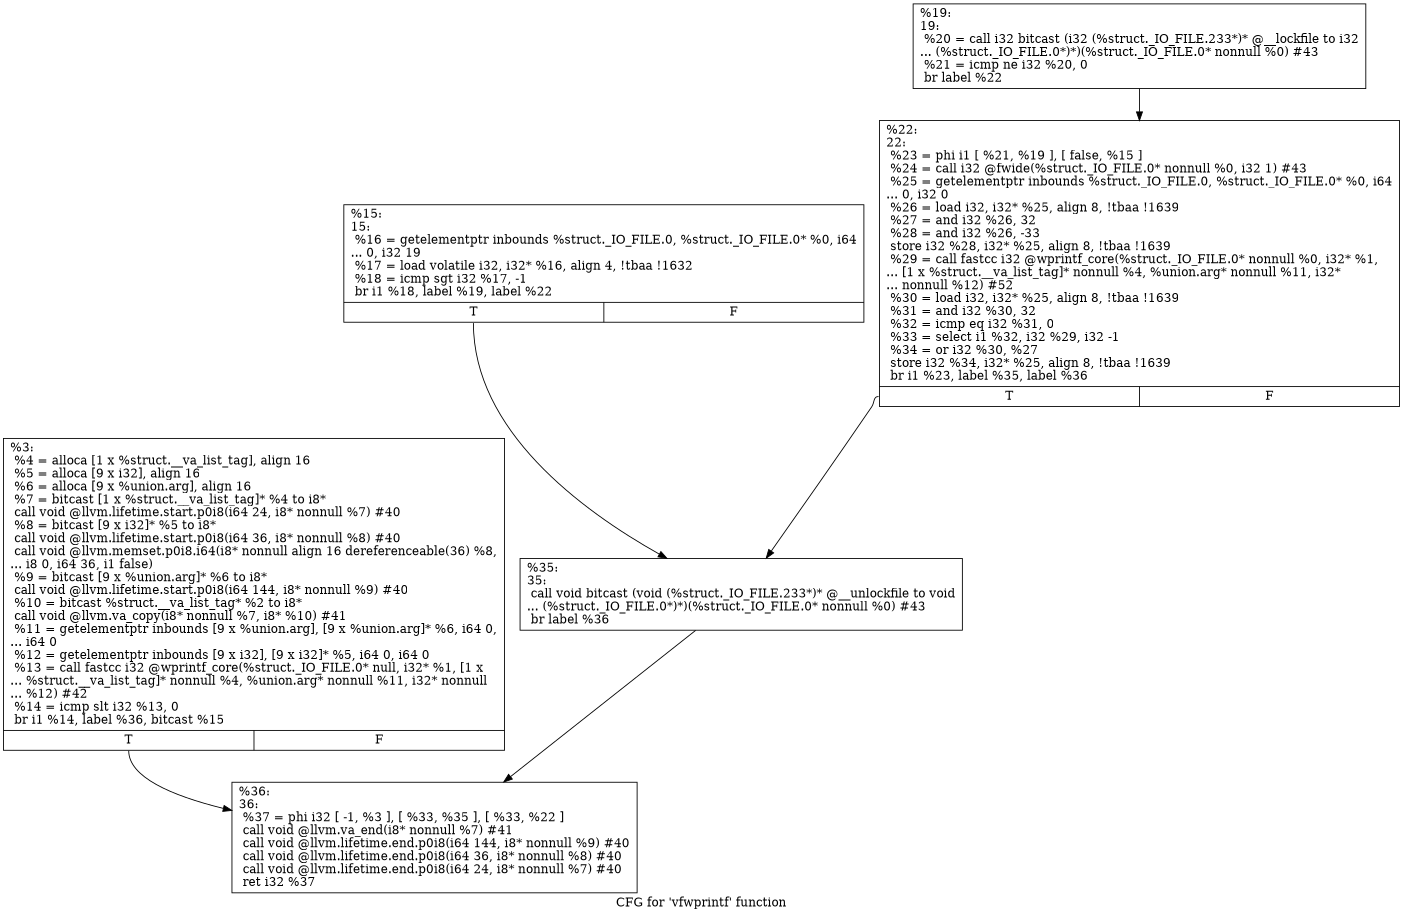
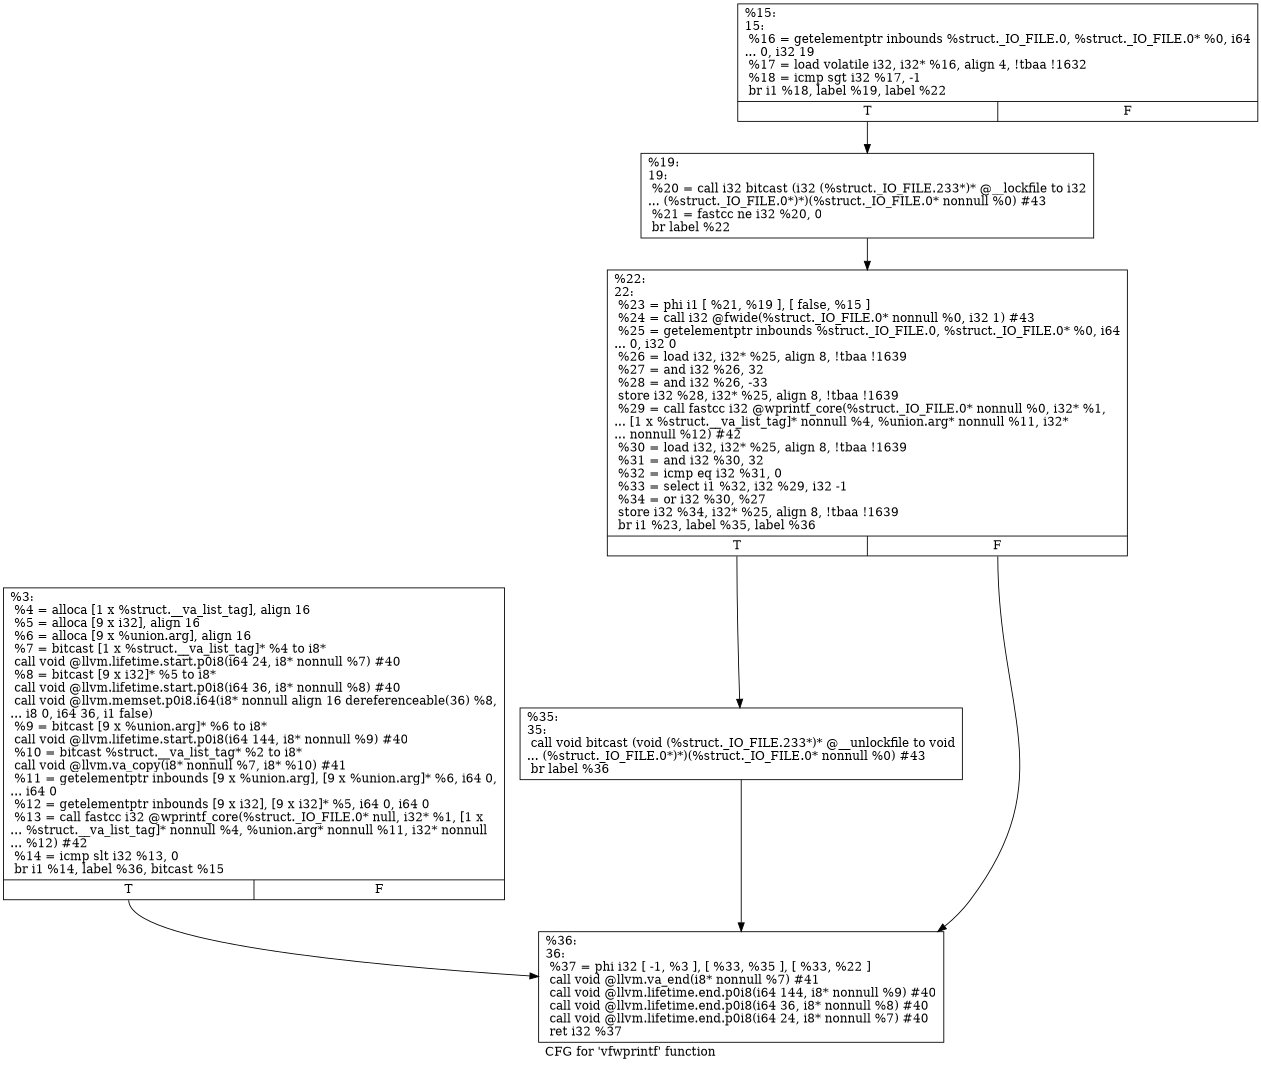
  digraph {
    label="CFG for 'vfwprintf' function"
    node [shape=record]
    edge [tailport=s0]
    n1 [label="{%3:\l  %4 = alloca [1 x %struct.__va_list_tag], align 16\l  %5 = alloca [9 x i32], align 16\l  %6 = alloca [9 x %union.arg], align 16\l  %7 = bitcast [1 x %struct.__va_list_tag]* %4 to i8*\l  call void @llvm.lifetime.start.p0i8(i64 24, i8* nonnull %7) #40\l  %8 = bitcast [9 x i32]* %5 to i8*\l  call void @llvm.lifetime.start.p0i8(i64 36, i8* nonnull %8) #40\l  call void @llvm.memset.p0i8.i64(i8* nonnull align 16 dereferenceable(36) %8,\l... i8 0, i64 36, i1 false)\l  %9 = bitcast [9 x %union.arg]* %6 to i8*\l  call void @llvm.lifetime.start.p0i8(i64 144, i8* nonnull %9) #40\l  %10 = bitcast %struct.__va_list_tag* %2 to i8*\l  call void @llvm.va_copy(i8* nonnull %7, i8* %10) #41\l  %11 = getelementptr inbounds [9 x %union.arg], [9 x %union.arg]* %6, i64 0,\l... i64 0\l  %12 = getelementptr inbounds [9 x i32], [9 x i32]* %5, i64 0, i64 0\l  %13 = call fastcc i32 @wprintf_core(%struct._IO_FILE.0* null, i32* %1, [1 x\l... %struct.__va_list_tag]* nonnull %4, %union.arg* nonnull %11, i32* nonnull\l... %12) #42\l  %14 = icmp slt i32 %13, 0\l  br i1 %14, label %36, bitcast %15\l|{<s0>T|<s1>F}}"]
    n2 [label="{%36:\l36:                                               \l  %37 = phi i32 [ -1, %3 ], [ %33, %35 ], [ %33, %22 ]\l  call void @llvm.va_end(i8* nonnull %7) #41\l  call void @llvm.lifetime.end.p0i8(i64 144, i8* nonnull %9) #40\l  call void @llvm.lifetime.end.p0i8(i64 36, i8* nonnull %8) #40\l  call void @llvm.lifetime.end.p0i8(i64 24, i8* nonnull %7) #40\l  ret i32 %37\l}"]
    n3 [label="{%15:\l15:                                               \l  %16 = getelementptr inbounds %struct._IO_FILE.0, %struct._IO_FILE.0* %0, i64\l... 0, i32 19\l  %17 = load volatile i32, i32* %16, align 4, !tbaa !1632\l  %18 = icmp sgt i32 %17, -1\l  br i1 %18, label %19, label %22\l|{<s0>T|<s1>F}}"]
-   n4 [label="{%19:\l19:                                               \l  %20 = call i32 bitcast (i32 (%struct._IO_FILE.233*)* @__lockfile to i32\l... (%struct._IO_FILE.0*)*)(%struct._IO_FILE.0* nonnull %0) #43\l  %21 = icmp ne i32 %20, 0\l  br label %22\l}"]
-   n5 [label="{%22:\l22:                                               \l  %23 = phi i1 [ %21, %19 ], [ false, %15 ]\l  %24 = call i32 @fwide(%struct._IO_FILE.0* nonnull %0, i32 1) #43\l  %25 = getelementptr inbounds %struct._IO_FILE.0, %struct._IO_FILE.0* %0, i64\l... 0, i32 0\l  %26 = load i32, i32* %25, align 8, !tbaa !1639\l  %27 = and i32 %26, 32\l  %28 = and i32 %26, -33\l  store i32 %28, i32* %25, align 8, !tbaa !1639\l  %29 = call fastcc i32 @wprintf_core(%struct._IO_FILE.0* nonnull %0, i32* %1,\l... [1 x %struct.__va_list_tag]* nonnull %4, %union.arg* nonnull %11, i32*\l... nonnull %12) #52\l  %30 = load i32, i32* %25, align 8, !tbaa !1639\l  %31 = and i32 %30, 32\l  %32 = icmp eq i32 %31, 0\l  %33 = select i1 %32, i32 %29, i32 -1\l  %34 = or i32 %30, %27\l  store i32 %34, i32* %25, align 8, !tbaa !1639\l  br i1 %23, label %35, label %36\l|{<s0>T|<s1>F}}"]
+   n4 [label="{%19:\l19:                                               \l  %20 = call i32 bitcast (i32 (%struct._IO_FILE.233*)* @__lockfile to i32\l... (%struct._IO_FILE.0*)*)(%struct._IO_FILE.0* nonnull %0) #43\l  %21 = fastcc ne i32 %20, 0\l  br label %22\l}"]
+   n5 [label="{%22:\l22:                                               \l  %23 = phi i1 [ %21, %19 ], [ false, %15 ]\l  %24 = call i32 @fwide(%struct._IO_FILE.0* nonnull %0, i32 1) #43\l  %25 = getelementptr inbounds %struct._IO_FILE.0, %struct._IO_FILE.0* %0, i64\l... 0, i32 0\l  %26 = load i32, i32* %25, align 8, !tbaa !1639\l  %27 = and i32 %26, 32\l  %28 = and i32 %26, -33\l  store i32 %28, i32* %25, align 8, !tbaa !1639\l  %29 = call fastcc i32 @wprintf_core(%struct._IO_FILE.0* nonnull %0, i32* %1,\l... [1 x %struct.__va_list_tag]* nonnull %4, %union.arg* nonnull %11, i32*\l... nonnull %12) #42\l  %30 = load i32, i32* %25, align 8, !tbaa !1639\l  %31 = and i32 %30, 32\l  %32 = icmp eq i32 %31, 0\l  %33 = select i1 %32, i32 %29, i32 -1\l  %34 = or i32 %30, %27\l  store i32 %34, i32* %25, align 8, !tbaa !1639\l  br i1 %23, label %35, label %36\l|{<s0>T|<s1>F}}"]
    n6 [label="{%35:\l35:                                               \l  call void bitcast (void (%struct._IO_FILE.233*)* @__unlockfile to void\l... (%struct._IO_FILE.0*)*)(%struct._IO_FILE.0* nonnull %0) #43\l  br label %36\l}"]
    n1 -> n2
-   n3 -> n6
+   n3 -> n4
    n4 -> n5
+   n5 -> n2 [tailport=s1]
    n5 -> n6
    n6 -> n2
  }
